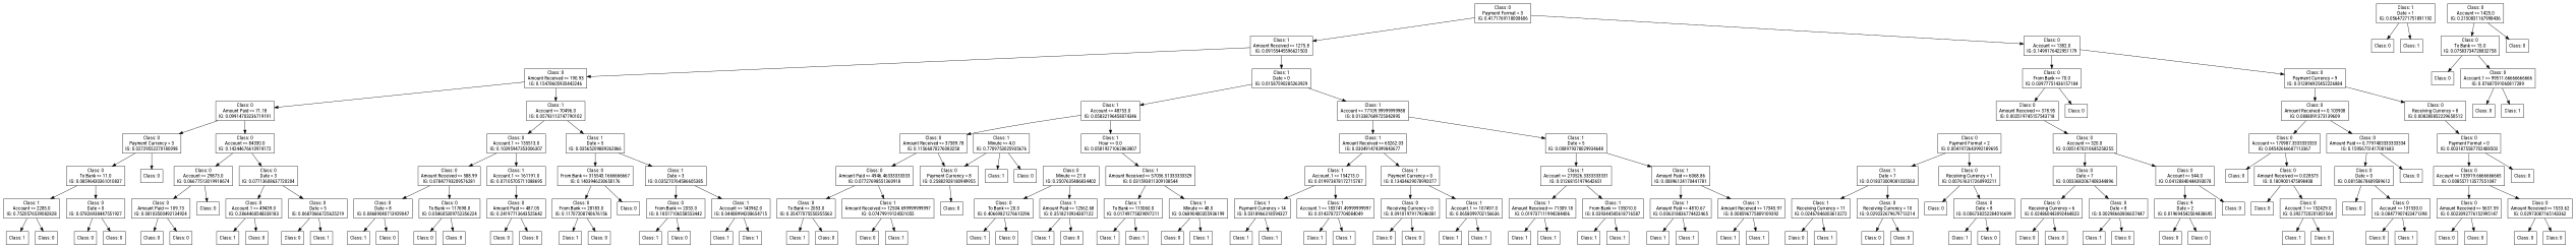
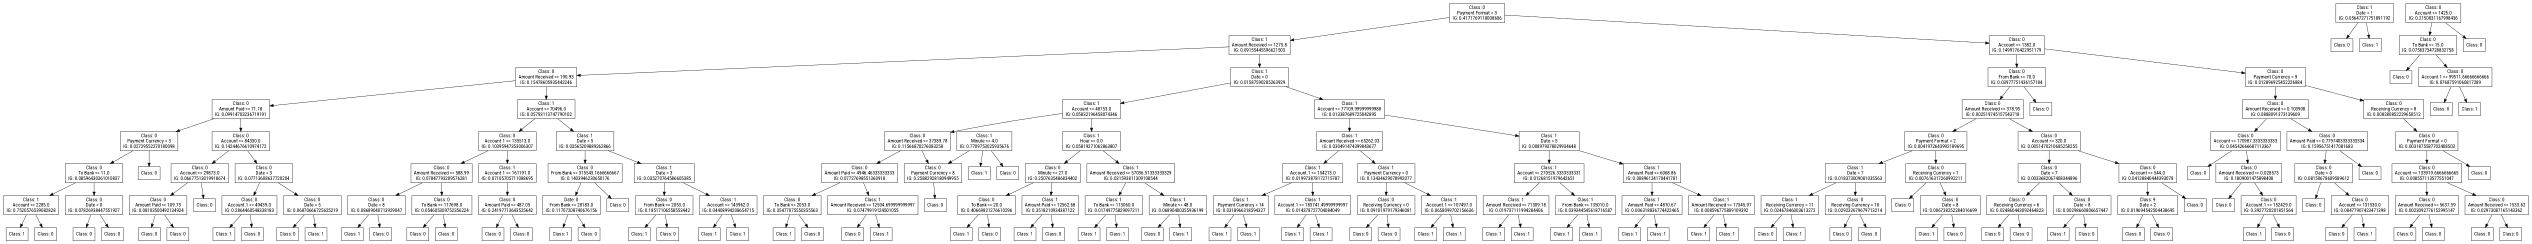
  digraph {
    fontname="Roboto Condensed"
    rankdir=TD
    node [fontname="Roboto Condensed" shape=box]
    edge [fontname="Roboto Condensed"]
    n1 [label="Class: 0\nPayment Format = 3\nIG: 0.4171769118008606"]
    n2 [label="Class: 1\nAmount Received <= 1275.8\nIG: 0.09155445596621503"]
    n3 [label="Class: 0\nAccount <= 1382.0\nIG: 0.1499176422951179"]
    n4 [label="Class: 0\nAmount Received <= 190.93\nIG: 0.15478605935442246"]
    n5 [label="Class: 1\nDate = 0\nIG: 0.01587590285263929"]
    n6 [label="Class: 0\nFrom Bank <= 70.0\nIG: 0.03977751436157184"]
    n7 [label="Class: 0\nPayment Currency = 9\nIG: 0.012896925452226884"]
    n8 [label="Class: 0\nAmount Paid <= 71.18\nIG: 0.09914703236719191"]
    n9 [label="Class: 1\nAccount <= 70496.0\nIG: 0.05793113747790102"]
    n10 [label="Class: 1\nAccount <= 48753.0\nIG: 0.05832196458074346"]
    n11 [label="Class: 1\nAccount <= 77109.99999999988\nIG: 0.013387689725042895"]
    n12 [label="Class: 0\nPayment Currency = 3\nIG: 0.02729552270180098"]
    n13 [label="Class: 0\nAccount <= 84330.0\nIG: 0.14244676610974172"]
    n14 [label="Class: 0\nAccount.1 <= 135513.0\nIG: 0.10395947353006307"]
    n15 [label="Class: 1\nDate = 5\nIG: 0.03565209889262866"]
    n16 [label="Class: 0\nTo Bank <= 11.0\nIG: 0.08596430361010837"]
    n17 [label="Class: 0\n"]
    n18 [label="Class: 0\nAccount <= 29873.0\nIG: 0.06677513019918674"]
    n19 [label="Class: 0\nDate = 3\nIG: 0.07713608637720204"]
    n20 [label="Class: 1\nAccount <= 2285.0\nIG: 0.7520576539082828"]
    n21 [label="Class: 0\nDate = 0\nIG: 0.07826938447551927"]
    n22 [label="Class: 1\n"]
    n23 [label="Class: 0\n"]
    n24 [label="Class: 0\n"]
    n25 [label="Class: 0\n"]
    n26 [label="Class: 0\nAmount Paid <= 109.73\nIG: 0.08103500492134924"]
    n27 [label="Class: 0\n"]
    n28 [label="Class: 0\nAccount.1 <= 49439.0\nIG: 0.2864460548338183"]
    n29 [label="Class: 0\nDate = 5\nIG: 0.06870666725625219"]
    n30 [label="Class: 0\n"]
    n31 [label="Class: 0\n"]
    n32 [label="Class: 1\n"]
    n33 [label="Class: 0\n"]
    n34 [label="Class: 0\n"]
    n35 [label="Class: 1\n"]
    n36 [label="Class: 0\nAmount Received <= 588.99\nIG: 0.07847793209576281"]
    n37 [label="Class: 1\nAccount.1 <= 161191.0\nIG: 0.07105705711088695"]
    n38 [label="Class: 0\nFrom Bank <= 315543.1666666667\nIG: 0.1403946230650176"]
    n39 [label="Class: 1\nDate = 3\nIG: 0.035270764586605385"]
    n40 [label="Class: 0\nDate = 8\nIG: 0.08689040713929047"]
    n41 [label="Class: 0\nTo Bank <= 117698.0\nIG: 0.054605309752356224"]
    n42 [label="Class: 0\nAmount Paid <= 487.05\nIG: 0.24197713643525642"]
    n43 [label="Class: 1\n"]
    n44 [label="Class: 0\n"]
    n45 [label="Class: 0\n"]
    n46 [label="Class: 0\n"]
    n47 [label="Class: 0\n"]
    n48 [label="Class: 0\n"]
    n49 [label="Class: 1\nDate = 1\nIG: 0.05647271751891192"]
    n50 [label="Class: 0\n"]
    n51 [label="Class: 1\n"]
-   n52 [label="Class: 0\nFrom Bank <= 28183.0\nIG: 0.11707208740676156"]
+   n52 [label="Date: 0\nFrom Bank <= 28183.0\nIG: 0.11707208740676156"]
    n53 [label="Class: 0\n"]
    n54 [label="Class: 0\nFrom Bank <= 2053.0\nIG: 0.18517106558553442"]
    n55 [label="Class: 1\nAccount <= 143962.0\nIG: 0.04408994208654715"]
    n56 [label="Class: 1\n"]
    n57 [label="Class: 0\n"]
    n58 [label="Class: 1\n"]
    n59 [label="Class: 0\n"]
    n60 [label="Class: 1\n"]
    n61 [label="Class: 1\n"]
    n62 [label="Class: 0\nAmount Received <= 37389.78\nIG: 0.11566870276083258"]
    n63 [label="Class: 1\nHour <= 0.0\nIG: 0.05819271062863807"]
    n64 [label="Class: 1\nAmount Received <= 65262.03\nIG: 0.030491474399843677"]
    n65 [label="Class: 1\nDate = 5\nIG: 0.008979378029934648"]
    n66 [label="Class: 0\nAmount Paid <= 4946.46333333333\nIG: 0.07727698551360918"]
    n67 [label="Class: 0\nPayment Currency = 8\nIG: 0.25882928180949955"]
    n68 [label="Class: 0\nMinute <= 27.0\nIG: 0.2507635486834402"]
    n69 [label="Class: 1\nAmount Received <= 57036.51333333329\nIG: 0.031593811309108544"]
    n70 [label="Class: 0\nTo Bank <= 2053.0\nIG: 0.35477075550355563"]
    n71 [label="Class: 1\nAmount Received <= 12504.699999999997\nIG: 0.07479919124501055"]
    n72 [label="Class: 0\n"]
    n73 [label="Class: 1\n"]
    n74 [label="Class: 0\n"]
    n75 [label="Class: 0\n"]
    n76 [label="Class: 1\n"]
    n77 [label="Class: 1\nMinute <= 4.0\nIG: 0.7709753025935676"]
    n78 [label="Class: 1\n"]
    n79 [label="Class: 0\n"]
    n80 [label="Class: 0\nTo Bank <= 20.0\nIG: 0.40669821276610296"]
    n81 [label="Class: 1\nAmount Paid <= 12562.68\nIG: 0.3518210934387122"]
    n82 [label="Class: 1\nTo Bank <= 113060.0\nIG: 0.01749775829097211"]
    n83 [label="Class: 1\nMinute <= 48.0\nIG: 0.06890400355936199"]
    n84 [label="Class: 1\n"]
    n85 [label="Class: 0\n"]
    n86 [label="Class: 1\n"]
    n87 [label="Class: 0\n"]
    n88 [label="Class: 1\n"]
    n89 [label="Class: 1\n"]
    n90 [label="Class: 0\n"]
    n91 [label="Class: 1\n"]
    n92 [label="Class: 1\nAccount.1 <= 154213.0\nIG: 0.019973878172715787"]
    n93 [label="Class: 1\nPayment Currency = 0\nIG: 0.13434629078992077"]
    n94 [label="Class: 1\nAccount <= 270526.3333333331\nIG: 0.01268151979642651"]
    n95 [label="Class: 1\nAmount Paid <= 6068.86\nIG: 0.00896124170441781"]
    n96 [label="Class: 1\nPayment Currency = 14\nIG: 0.0318966318594327"]
    n97 [label="Class: 1\nAccount.1 <= 183741.49999999997\nIG: 0.014378727704084049"]
    n98 [label="Class: 0\nReceiving Currency = 0\nIG: 0.09101979179346081"]
    n99 [label="Class: 1\nAccount.1 <= 107497.0\nIG: 0.0658099702156636"]
    n100 [label="Class: 1\n"]
    n101 [label="Class: 1\n"]
    n102 [label="Class: 1\n"]
    n103 [label="Class: 1\n"]
    n104 [label="Class: 0\n"]
    n105 [label="Class: 0\n"]
    n106 [label="Class: 1\n"]
    n107 [label="Class: 1\n"]
    n108 [label="Class: 1\nAmount Received <= 71309.18\nIG: 0.019737111994284406"]
    n109 [label="Class: 1\nFrom Bank <= 135010.0\nIG: 0.039344545618716587"]
    n110 [label="Class: 1\nAmount Paid <= 4810.67\nIG: 0.006318836774422465"]
    n111 [label="Class: 1\nAmount Received <= 17345.97\nIG: 0.008596775809109392"]
    n112 [label="Class: 1\n"]
    n113 [label="Class: 1\n"]
    n114 [label="Class: 1\n"]
    n115 [label="Class: 1\n"]
    n116 [label="Class: 1\n"]
    n117 [label="Class: 1\n"]
    n118 [label="Class: 1\n"]
    n119 [label="Class: 1\n"]
    n120 [label="Class: 0\nAmount Received <= 378.95\nIG: 0.002519745157543718"]
    n121 [label="Class: 0\n"]
    n122 [label="Class: 0\nAmount Received <= 0.103908\nIG: 0.0888091373139609"]
    n123 [label="Class: 0\nReceiving Currency = 8\nIG: 0.008280852229650512"]
    n124 [label="Class: 0\nPayment Format = 2\nIG: 0.0041972643992189695"]
    n125 [label="Class: 0\nAccount <= 320.0\nIG: 0.0051470210685258255"]
    n126 [label="Class: 1\nDate = 7\nIG: 0.018373009081035563"]
    n127 [label="Class: 0\nReceiving Currency = 1\nIG: 0.007616317260992211"]
    n128 [label="Class: 0\nDate = 7\nIG: 0.0033682067408344896"]
    n129 [label="Class: 0\nAccount <= 544.0\nIG: 0.04128840444393078"]
    n130 [label="Class: 1\nReceiving Currency = 11\nIG: 0.02467846003613272"]
    n131 [label="Class: 0\nReceiving Currency = 10\nIG: 0.029232679679713214"]
    n132 [label="Class: 0\n"]
    n133 [label="Class: 0\nDate = 8\nIG: 0.006738252284016699"]
    n134 [label="Class: 0\n"]
    n135 [label="Class: 1\n"]
    n136 [label="Class: 0\n"]
    n137 [label="Class: 0\n"]
    n138 [label="Class: 1\n"]
    n139 [label="Class: 0\n"]
    n140 [label="Class: 0\nReceiving Currency = 6\nIG: 0.024860443092464823"]
    n141 [label="Class: 0\nDate = 8\nIG: 0.00298660806657447"]
    n142 [label="Class: 9\nDate = 2\nIG: 0.019694542504438695"]
    n143 [label="Class: 0\n"]
    n144 [label="Class: 0\n"]
    n145 [label="Class: 0\n"]
    n146 [label="Class: 1\n"]
    n147 [label="Class: 0\n"]
    n148 [label="Class: 0\n"]
    n149 [label="Class: 0\n"]
    n150 [label="Class: 0\nAccount <= 170987.3333333333\nIG: 0.04542666687113367"]
    n151 [label="Class: 0\nAmount Paid <= 0.7797403333333334\nIG: 0.15956751417081683"]
    n152 [label="Class: 0\nPayment Format = 0\nIG: 0.0031875587702408503"]
    n153 [label="Class: 0\n"]
    n154 [label="Class: 0\nAmount Received <= 0.028573\nIG: 0.1809001475898408"]
    n155 [label="Class: 0\nDate = 0\nIG: 0.08150678609589612"]
    n156 [label="Class: 0\n"]
    n157 [label="Class: 0\n"]
    n158 [label="Class: 0\nAccount.1 <= 152429.0\nIG: 0.3927720201851564"]
    n159 [label="Class: 1\n"]
    n160 [label="Class: 0\n"]
    n161 [label="Class: 0\n"]
    n162 [label="Class: 0\nAccount <= 131530.0\nIG: 0.08477907423471398"]
    n163 [label="Class: 0\n"]
    n164 [label="Class: 1\n"]
    n165 [label="Class: 0\nAccount <= 1425.0\nIG: 0.2150831167998436"]
    n166 [label="Class: 0\nTo Bank <= 15.0\nIG: 0.07583734728832758"]
    n167 [label="Class: 0\n"]
    n168 [label="Class: 0\nAccount <= 133919.6666666665\nIG: 0.008557113577551047"]
    n169 [label="Class: 0\n"]
    n170 [label="Class: 0\n"]
    n171 [label="Class: 0\nAccount.1 <= 99511.66666666666\nIG: 0.07687591060817289"]
    n172 [label="Class: 0\n"]
    n173 [label="Class: 1\n"]
    n174 [label="Class: 0\nAmount Received <= 5637.59\nIG: 0.0023092776152995147"]
    n175 [label="Class: 0\nAmount Received <= 1533.62\nIG: 0.02973087165143362"]
    n176 [label="Class: 0\n"]
    n177 [label="Class: 0\n"]
    n178 [label="Class: 0\n"]
    n179 [label="Class: 0\n"]
    n1 -> n2
    n1 -> n3
    n2 -> n4
    n2 -> n5
    n3 -> n6
    n3 -> n7
    n4 -> n8
    n4 -> n9
    n5 -> n10
    n5 -> n11
    n6 -> n120
    n6 -> n121
    n7 -> n122
    n7 -> n123
    n8 -> n12
    n8 -> n13
    n9 -> n14
    n9 -> n15
    n10 -> n62
    n10 -> n63
    n11 -> n64
    n11 -> n65
    n12 -> n16
    n12 -> n17
    n13 -> n18
    n13 -> n19
    n14 -> n36
    n14 -> n37
    n15 -> n38
    n15 -> n39
    n16 -> n20
    n16 -> n21
    n18 -> n26
    n18 -> n27
    n19 -> n28
    n19 -> n29
    n20 -> n22
    n20 -> n23
    n21 -> n24
    n21 -> n25
    n26 -> n30
    n26 -> n31
    n28 -> n32
    n28 -> n33
    n29 -> n34
    n29 -> n35
    n36 -> n40
    n36 -> n41
    n37 -> n42
    n38 -> n52
    n38 -> n53
    n39 -> n54
    n39 -> n55
    n40 -> n43
    n40 -> n44
    n41 -> n45
    n41 -> n46
    n42 -> n47
    n42 -> n48
    n49 -> n50
    n49 -> n51
    n52 -> n56
    n52 -> n57
    n54 -> n58
    n54 -> n59
    n55 -> n60
    n55 -> n61
    n62 -> n66
    n62 -> n67
+   n63 -> n68
    n63 -> n69
    n64 -> n92
    n64 -> n93
    n65 -> n94
    n65 -> n95
    n66 -> n70
    n66 -> n71
    n67 -> n72
    n68 -> n80
    n68 -> n81
    n69 -> n82
    n69 -> n83
    n70 -> n73
    n70 -> n74
    n71 -> n75
    n71 -> n76
    n77 -> n67
    n77 -> n78
    n77 -> n79
    n80 -> n84
    n80 -> n85
    n81 -> n86
    n81 -> n87
    n82 -> n88
    n82 -> n89
    n83 -> n90
    n83 -> n91
    n92 -> n96
    n92 -> n97
    n93 -> n98
    n93 -> n99
    n94 -> n108
    n94 -> n109
    n95 -> n110
    n95 -> n111
    n96 -> n100
    n96 -> n101
    n97 -> n102
    n97 -> n103
    n98 -> n104
    n98 -> n105
    n99 -> n106
    n99 -> n107
    n108 -> n112
    n108 -> n113
    n109 -> n114
    n109 -> n115
    n110 -> n116
    n110 -> n117
    n111 -> n118
    n111 -> n119
+   n120 -> n124
    n120 -> n125
    n122 -> n150
    n122 -> n151
    n123 -> n152
    n124 -> n126
    n124 -> n127
    n125 -> n128
    n125 -> n129
    n126 -> n130
    n126 -> n131
    n127 -> n132
    n127 -> n133
    n128 -> n140
    n128 -> n141
    n129 -> n142
    n129 -> n143
    n130 -> n134
    n130 -> n135
    n131 -> n136
    n131 -> n137
    n133 -> n138
    n133 -> n139
    n140 -> n144
    n140 -> n145
    n141 -> n146
    n141 -> n147
    n142 -> n148
    n142 -> n149
    n150 -> n153
    n150 -> n154
    n151 -> n155
    n151 -> n156
    n152 -> n168
    n152 -> n169
    n154 -> n157
    n154 -> n158
    n155 -> n161
    n155 -> n162
    n158 -> n159
    n158 -> n160
    n162 -> n163
    n162 -> n164
    n165 -> n166
    n165 -> n167
    n166 -> n170
    n166 -> n171
    n168 -> n174
    n168 -> n175
    n171 -> n172
    n171 -> n173
    n174 -> n176
    n174 -> n177
    n175 -> n178
    n175 -> n179
  }
